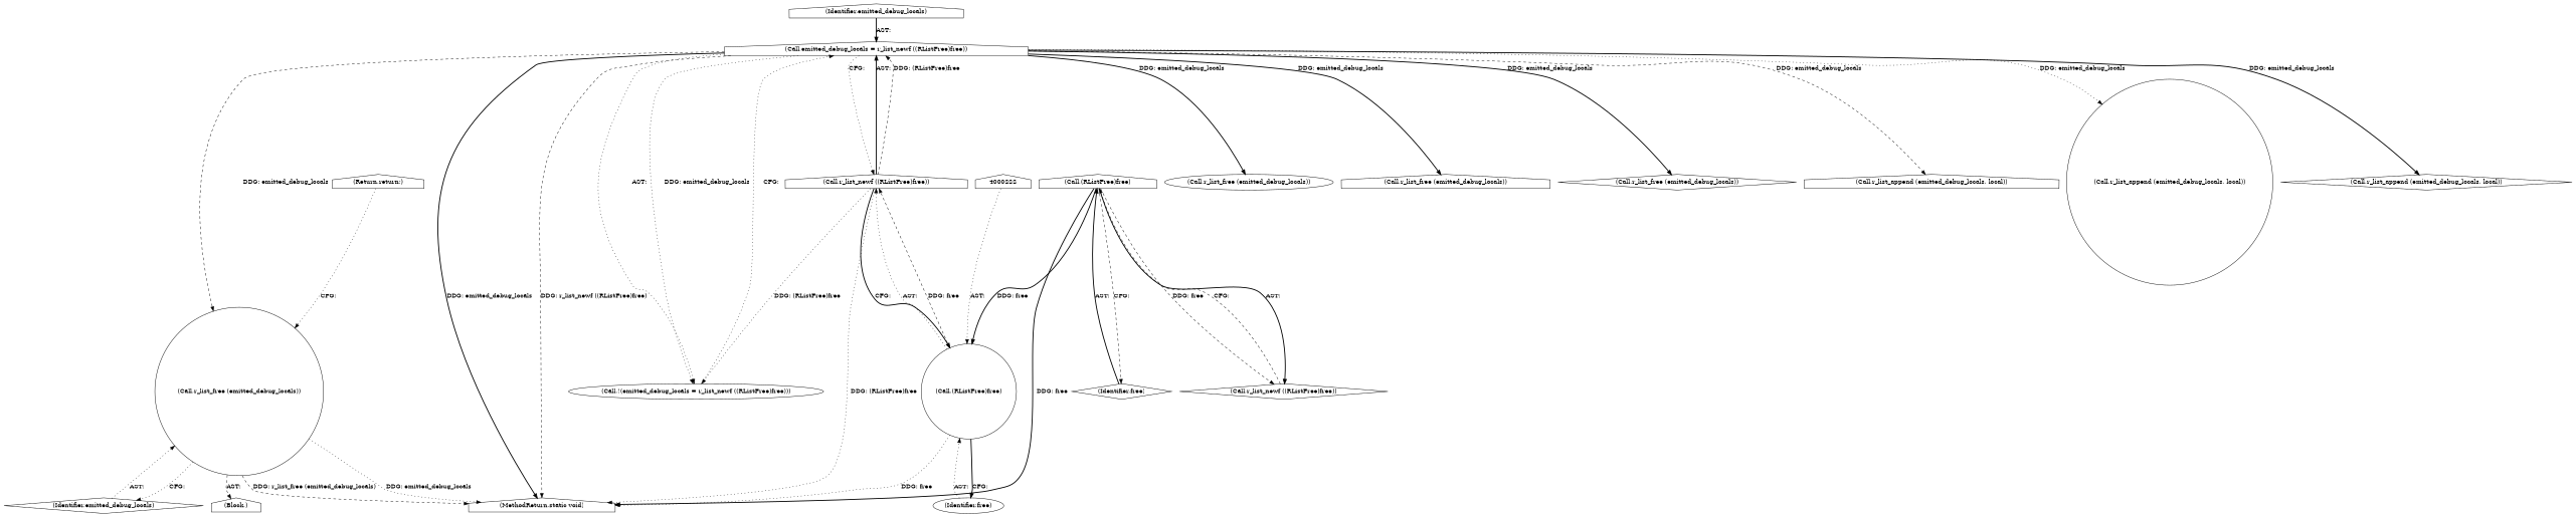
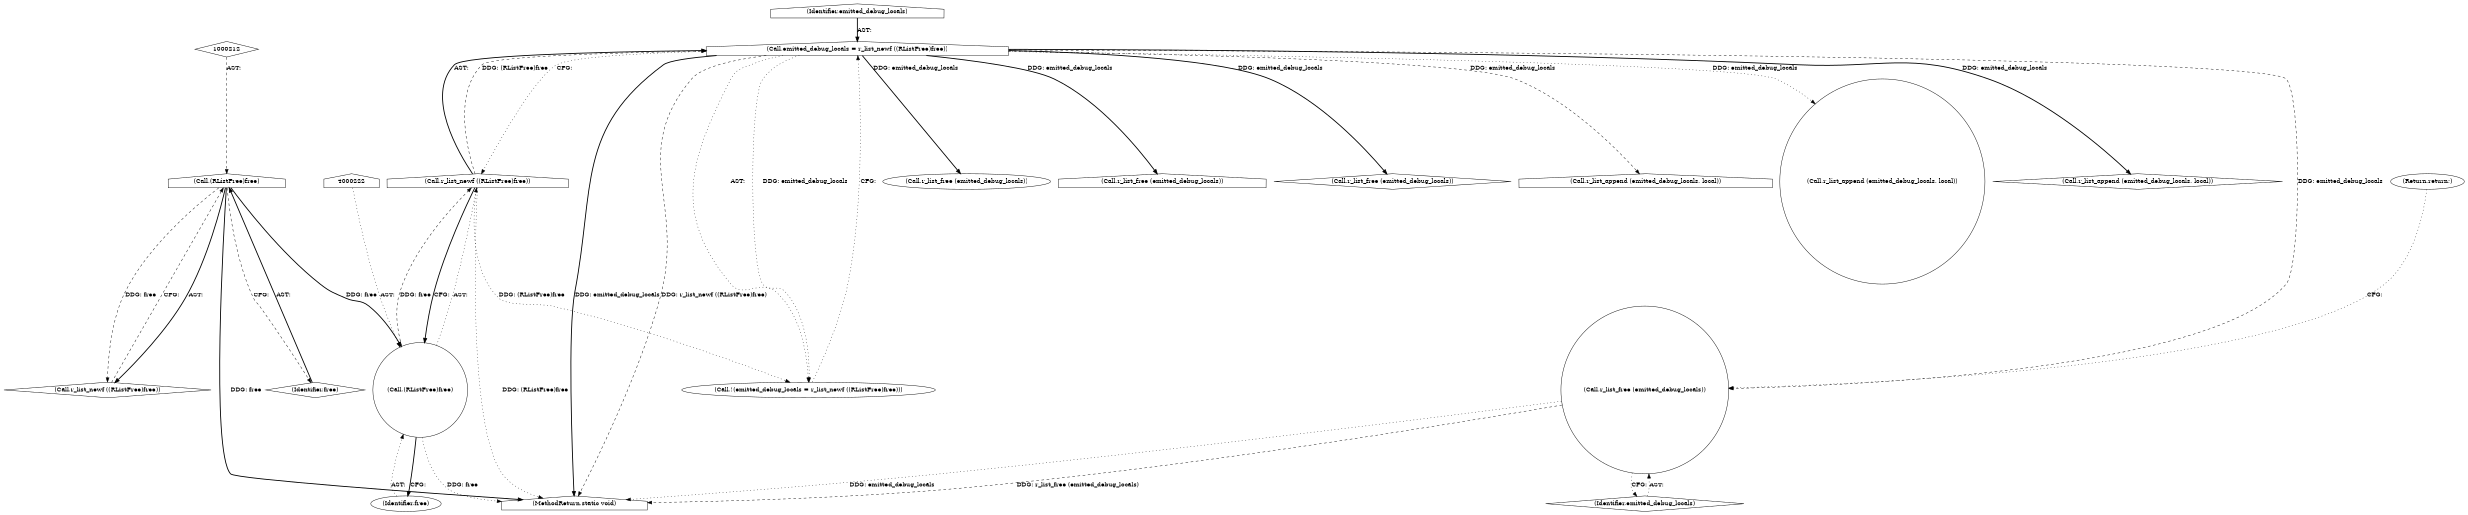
  digraph {
    fontname="DejaVu Serif"
    node [fontname="DejaVu Serif" shape=house]
    edge [fontname="DejaVu Serif" style=dotted]
    n1 [label="(Call,r_list_free (emitted_debug_locals))" shape=circle]
-   n2 [label="(Block,)"]
    n3 [label="(MethodReturn,static void)"]
    n4 [label="(Identifier,emitted_debug_locals)" shape=diamond]
    n5 [label="(Call,emitted_debug_locals = r_list_newf ((RListFree)free))"]
    n6 [label="(Call,r_list_newf ((RListFree)free))"]
    n7 [label="(Call,r_list_free (emitted_debug_locals))" shape=ellipse]
    n8 [label="(Call,r_list_free (emitted_debug_locals))"]
    n9 [label="(Call,r_list_free (emitted_debug_locals))" shape=diamond]
    n10 [label="(Call,r_list_append (emitted_debug_locals, local))"]
    n11 [label="(Call,!(emitted_debug_locals = r_list_newf ((RListFree)free)))" shape=ellipse]
    n12 [label="(Call,r_list_append (emitted_debug_locals, local))" shape=circle]
    n13 [label="(Call,r_list_append (emitted_debug_locals, local))" shape=diamond]
    n14 [label="(Call,(RListFree)free)" shape=circle]
    n15 [label="(Identifier,free)" shape=ellipse]
    n16 [label="(Call,(RListFree)free)"]
    n17 [label="(Call,r_list_newf ((RListFree)free))" shape=diamond]
    n18 [label="(Identifier,free)" shape=diamond]
-   n19 [label="(Return,return;)"]
+   n19 [label="(Return,return;)" shape=ellipse]
    n20 [label="(Identifier,emitted_debug_locals)"]
    n21 [label=4000222]
-   n1 -> n2 [label="AST: " style=dashed]
+   1000212 [shape=diamond]
    n1 -> n3 [label="DDG: r_list_free (emitted_debug_locals)" style=dashed]
    n1 -> n3 [label="DDG: emitted_debug_locals"]
    n1 -> n4 [label="CFG: "]
    n4 -> n1 [label="AST: "]
    n5 -> n1 [label="DDG: emitted_debug_locals" style=dashed]
    n5 -> n3 [label="DDG: emitted_debug_locals" style=bold]
    n5 -> n3 [label="DDG: r_list_newf ((RListFree)free)" style=dashed]
    n5 -> n6 [label="CFG: "]
    n5 -> n7 [label="DDG: emitted_debug_locals" style=bold]
    n5 -> n8 [label="DDG: emitted_debug_locals" style=bold]
    n5 -> n9 [label="DDG: emitted_debug_locals" style=bold]
    n5 -> n10 [label="DDG: emitted_debug_locals" style=dashed]
    n5 -> n11 [label="AST: "]
    n5 -> n11 [label="DDG: emitted_debug_locals"]
    n5 -> n12 [label="DDG: emitted_debug_locals"]
    n5 -> n13 [label="DDG: emitted_debug_locals" style=bold]
    n6 -> n3 [label="DDG: (RListFree)free"]
    n6 -> n5 [label="AST: " style=bold]
    n6 -> n5 [label="DDG: (RListFree)free" style=dashed]
    n6 -> n11 [label="DDG: (RListFree)free"]
    n6 -> n14 [label="CFG: " style=bold]
    n11 -> n5 [label="CFG: "]
    n14 -> n3 [label="DDG: free"]
    n14 -> n6 [label="AST: "]
    n14 -> n6 [label="DDG: free" style=dashed]
    n14 -> n15 [label="CFG: " style=bold]
    n15 -> n14 [label="AST: "]
    n16 -> n3 [label="DDG: free" style=bold]
    n16 -> n14 [label="DDG: free" style=bold]
    n16 -> n17 [label="AST: " style=bold]
    n16 -> n17 [label="DDG: free" style=dashed]
    n16 -> n18 [label="CFG: " style=dashed]
    n17 -> n16 [label="CFG: " style=dashed]
    n18 -> n16 [label="AST: " style=bold]
    n19 -> n1 [label="CFG: "]
    n20 -> n5 [label="AST: " style=bold]
    n21 -> n14 [label="AST: "]
+   1000212 -> n16 [label="AST: " style=dashed]
  }
